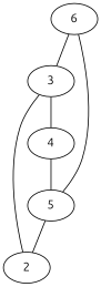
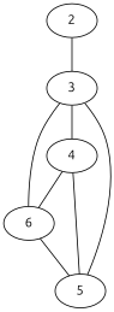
  graph {
    fontname=Ubuntu
    node [aaLength=3 fontname=Ubuntu sequence=vanDerWaals type=0]
    edge [fontname=Ubuntu frequency=1 type0=1]
    3 [aaLength=24]
    2
    4
    6 [aaLength=29]
    5
    3 -- 4 [distance0=32.04438 distance1=0.0 frequency=2 type0=2 type1=5]
    2 -- 3 [distance0=21.04995 distance1=0.0 frequency=2 type1=5]
+   4 -- 6 [distance0=26.51769 type0=2]
    4 -- 5 [distance0=8.932984 distance1=0.0 frequency=2 type1=5]
    6 -- 3 [distance0=32.72559 type0=3]
    6 -- 5 [distance0=24.87548]
-   5 -- 2 [distance0=36.49529 type0=3]
+   5 -- 3 [distance0=36.49529 type0=3]
  }
